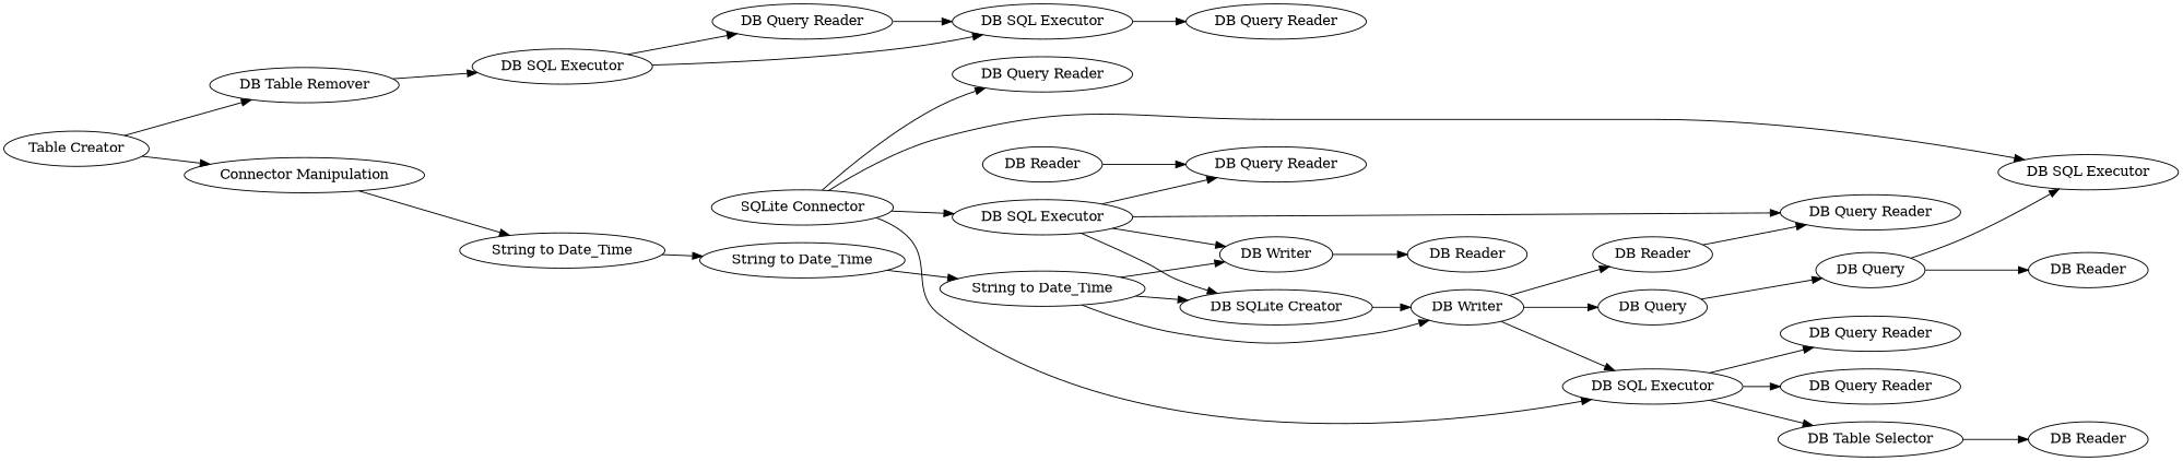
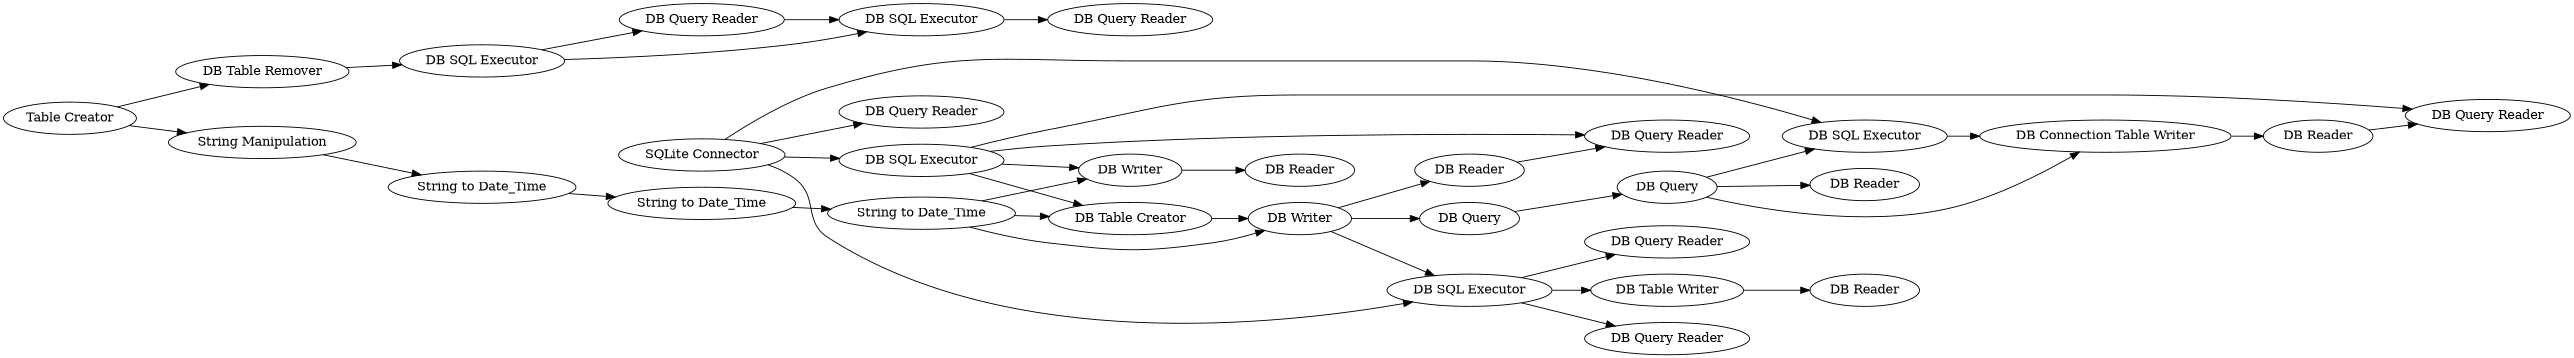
  digraph {
    rankdir=LR
    n1 [label="Table Creator"]
-   n2 [label="Connector Manipulation"]
+   n2 [label="String Manipulation"]
    n3 [label="DB Table Remover"]
    n4 [label="String to Date_Time"]
    n5 [label="String to Date_Time"]
    n6 [label="String to Date_Time"]
    n7 [label="DB SQL Executor"]
    n8 [label="DB Writer"]
    n9 [label="DB Query Reader"]
    n10 [label="DB Query Reader"]
-   n11 [label="DB SQLite Creator"]
+   n11 [label="DB Table Creator"]
    n12 [label="DB Reader"]
    n13 [label="DB Writer"]
    n14 [label="DB Reader"]
    n15 [label="DB Query"]
    n16 [label="DB SQL Executor"]
    n17 [label="DB Query"]
    n18 [label="DB Query Reader"]
-   n19 [label="DB Table Selector"]
+   n19 [label="DB Table Writer"]
    n20 [label="DB Query Reader"]
    n21 [label="SQLite Connector"]
    n22 [label="DB Query Reader"]
    n23 [label="DB SQL Executor"]
    n24 [label="DB SQL Executor"]
+   n25 [label="DB Connection Table Writer"]
    n26 [label="DB Query Reader"]
    n27 [label="DB SQL Executor"]
    n28 [label="DB Query Reader"]
    n29 [label="DB Reader"]
    n30 [label="DB Reader"]
    n31 [label="DB Reader"]
    n1 -> n2
    n1 -> n3
    n2 -> n4
    n3 -> n24
    n4 -> n5
    n5 -> n6
    n6 -> n8
    n6 -> n11
    n6 -> n13
    n7 -> n8
    n7 -> n9
    n7 -> n10
    n7 -> n11
    n8 -> n12
    n11 -> n13
    n13 -> n14
    n13 -> n15
    n13 -> n16
    n14 -> n9
    n15 -> n17
    n16 -> n18
    n16 -> n19
    n16 -> n20
    n17 -> n23
+   n17 -> n25
    n17 -> n29
    n19 -> n31
    n21 -> n7
    n21 -> n16
    n21 -> n22
    n21 -> n23
+   n23 -> n25
    n24 -> n26
    n24 -> n27
+   n25 -> n30
    n26 -> n27
    n27 -> n28
    n30 -> n10
  }
